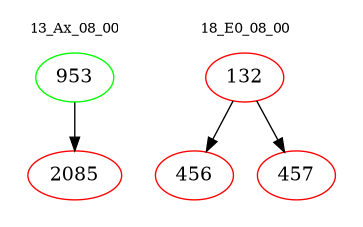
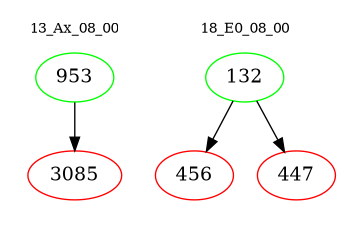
  digraph {
    node [color=red]
    edge [color=black]
    n1 [color=green label=953]
-   n2 [label=2085]
-   n3 [label=132]
+   n2 [label=3085]
+   n3 [color=green label=132]
    n4 [label=456]
-   n5 [label=457]
+   n5 [label=447]
    subgraph cluster_1 {
      color=white
      fontsize=10
      label="13_Ax_08_00"
      n1
      n2
    }
    subgraph cluster_2 {
      color=white
      fontsize=10
      label="18_E0_08_00"
      n3
      n4
      n5
    }
    n1 -> n2
    n3 -> n4
    n3 -> n5
  }
